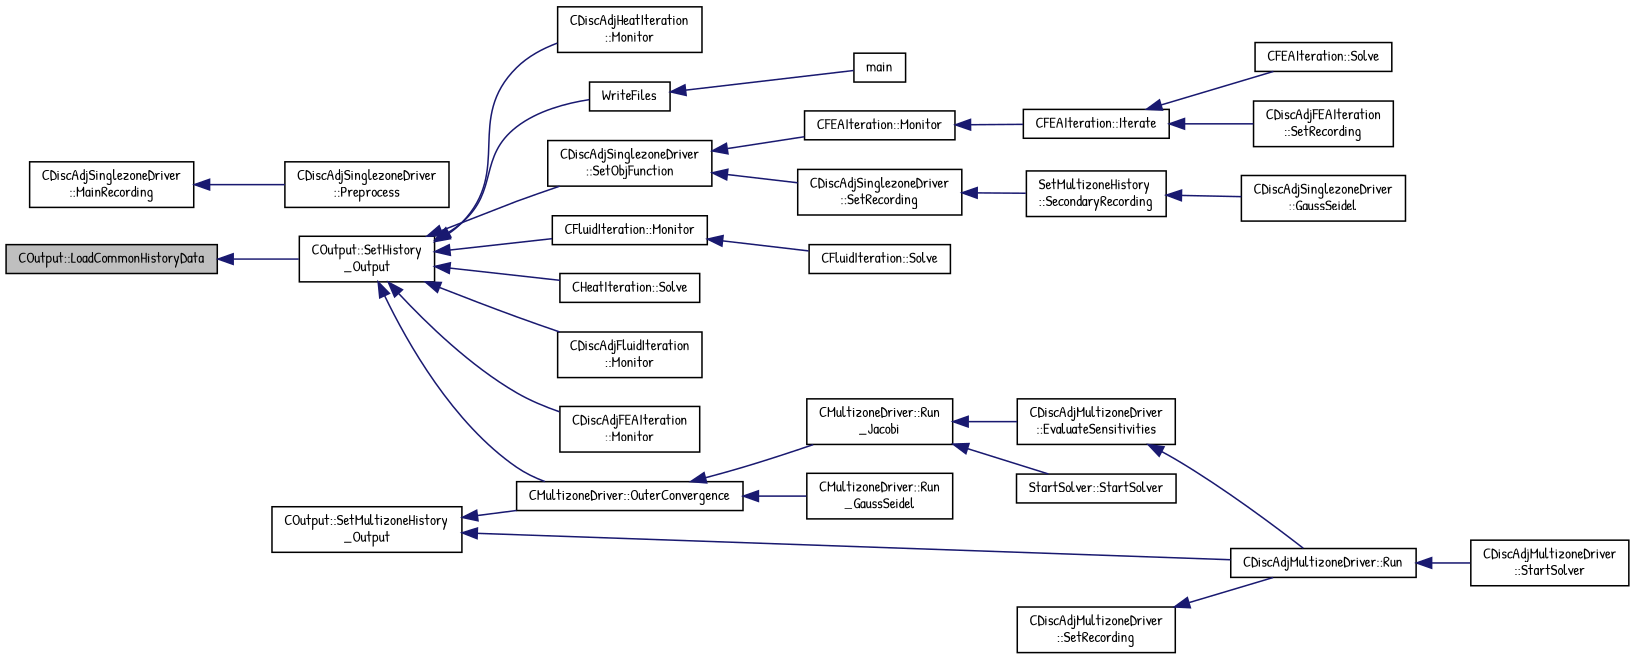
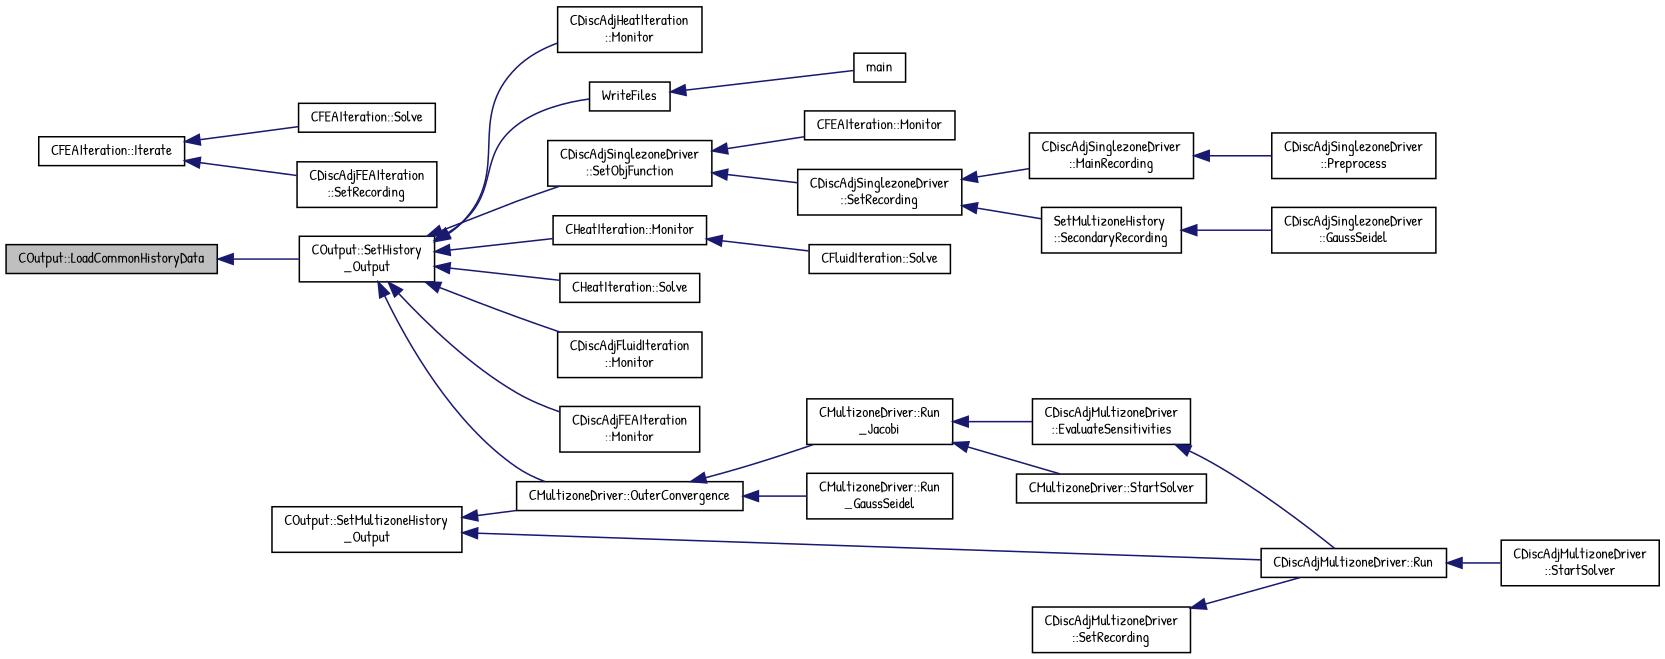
  digraph {
    fontname="Patrick Hand"
    rankdir=LR
    node [color=black fillcolor=white fontname="Patrick Hand" fontsize=10 shape=record style=filled]
    edge [color=midnightblue dir=back fontname="Patrick Hand" fontsize=10 labelfontname=Helvetica labelfontsize=10 style=solid]
    n1 [fillcolor=grey75 fontcolor=black height=0.2 label="COutput::LoadCommonHistoryData" width=0.4]
    n2 [height=0.2 label="COutput::SetHistory\l_Output" width=0.4]
    n3 [height=0.2 label="CDiscAdjSinglezoneDriver\l::SetObjFunction" width=0.4]
    n4 [height=0.2 label="CMultizoneDriver::OuterConvergence" width=0.4]
-   n5 [height=0.2 label="CFluidIteration::Monitor" width=0.4]
+   n5 [height=0.2 label="CHeatIteration::Monitor" width=0.4]
    n6 [height=0.2 label="CHeatIteration::Solve" width=0.4]
    n7 [height=0.2 label="CDiscAdjFluidIteration\l::Monitor" width=0.4]
    n8 [height=0.2 label="CDiscAdjFEAIteration\l::Monitor" width=0.4]
    n9 [height=0.2 label="CDiscAdjHeatIteration\l::Monitor" width=0.4]
    n10 [height=0.2 label=WriteFiles width=0.4]
    n11 [height=0.2 label="COutput::SetMultizoneHistory\l_Output" width=0.4]
    n12 [height=0.2 label="CDiscAdjMultizoneDriver::Run" width=0.4]
    n13 [height=0.2 label="CFEAIteration::Monitor" width=0.4]
    n14 [height=0.2 label="CDiscAdjSinglezoneDriver\l::SetRecording" width=0.4]
    n15 [height=0.2 label="CMultizoneDriver::Run\l_GaussSeidel" width=0.4]
    n16 [height=0.2 label="CMultizoneDriver::Run\l_Jacobi" width=0.4]
    n17 [height=0.2 label="CFluidIteration::Solve" width=0.4]
    n18 [height=0.2 label="CFEAIteration::Iterate" width=0.4]
    n19 [height=0.2 label=main width=0.4]
    n20 [height=0.2 label="CDiscAdjMultizoneDriver\l::SetRecording" width=0.4]
    n21 [height=0.2 label="CDiscAdjMultizoneDriver\l::StartSolver" width=0.4]
    n22 [height=0.2 label="CDiscAdjMultizoneDriver\l::EvaluateSensitivities" width=0.4]
    n23 [height=0.2 label="CDiscAdjSinglezoneDriver\l::MainRecording" width=0.4]
    n24 [height=0.2 label="SetMultizoneHistory\l::SecondaryRecording" width=0.4]
    n25 [height=0.2 label="CDiscAdjSinglezoneDriver\l::Preprocess" width=0.4]
    n26 [height=0.2 label="CDiscAdjSinglezoneDriver\l::GaussSeidel" width=0.4]
-   n27 [height=0.2 label="StartSolver::StartSolver" width=0.4]
+   n27 [height=0.2 label="CMultizoneDriver::StartSolver" width=0.4]
    n28 [height=0.2 label="CFEAIteration::Solve" width=0.4]
    n29 [height=0.2 label="CDiscAdjFEAIteration\l::SetRecording" width=0.4]
    n1 -> n2
    n2 -> n3
    n2 -> n4
    n2 -> n5
    n2 -> n6
    n2 -> n7
    n2 -> n8
    n2 -> n9
    n2 -> n10
    n3 -> n13
    n3 -> n14
    n4 -> n15
    n4 -> n16
    n5 -> n17
    n10 -> n19
    n11 -> n4
    n11 -> n12
    n12 -> n21
-   n13 -> n18
+   n14 -> n23
    n14 -> n24
    n16 -> n22
    n16 -> n27
    n18 -> n28
    n18 -> n29
    n20 -> n12
    n22 -> n12
    n23 -> n25
    n24 -> n26
  }
